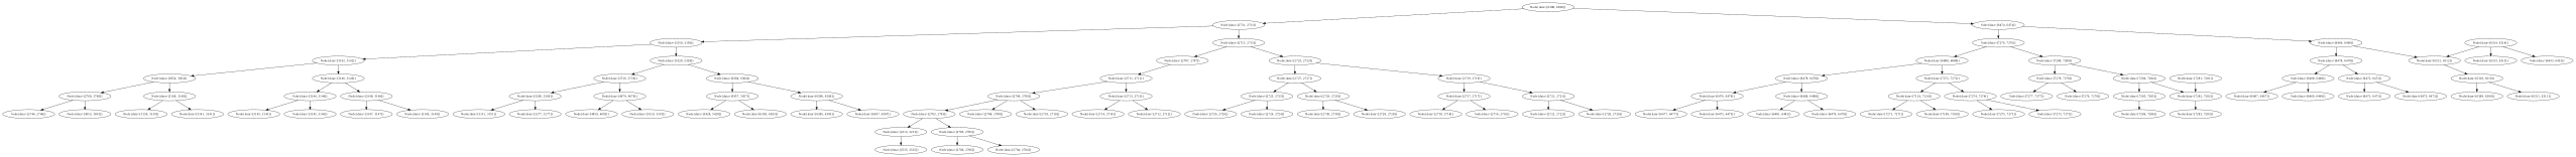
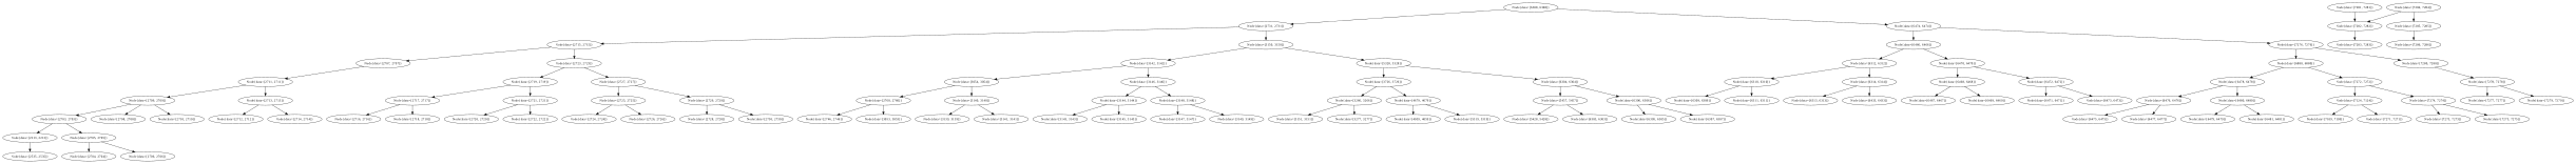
  digraph {
    fontname="Liberation Serif"
    node [fontname="Liberation Serif"]
    edge [fontname="Liberation Serif"]
    n1 [label="Node{data=[6308, 6308]}"]
    n2 [label="Node{data=[2731, 2731]}"]
    n3 [label="Node{data=[6474, 6474]}"]
    n4 [label="Node{data=[2715, 2715]}"]
    n5 [label="Node{data=[3150, 3150]}"]
    n6 [label="Node{data=[6466, 6466]}"]
    n7 [label="Node{data=[7276, 7276]}"]
    n8 [label="Node{data=[2707, 2707]}"]
    n9 [label="Node{data=[2723, 2723]}"]
    n10 [label="Node{data=[3142, 3142]}"]
    n11 [label="Node{data=[5328, 5328]}"]
    n12 [label="Node{data=[2711, 2711]}"]
    n13 [label="Node{data=[2719, 2719]}"]
    n14 [label="Node{data=[2727, 2727]}"]
    n15 [label="Node{data=[2703, 2703]}"]
    n16 [label="Node{data=[2213, 2213]}"]
    n17 [label="Node{data=[2705, 2705]}"]
    n18 [label="Node{data=[2709, 2709]}"]
    n19 [label="Node{data=[2713, 2713]}"]
    n20 [label="Node{data=[2535, 2535]}"]
    n21 [label="Node{data=[2704, 2704]}"]
    n22 [label="Node{data=[2706, 2706]}"]
    n23 [label="Node{data=[2708, 2708]}"]
    n24 [label="Node{data=[2710, 2710]}"]
    n25 [label="Node{data=[2712, 2712]}"]
    n26 [label="Node{data=[2714, 2714]}"]
    n27 [label="Node{data=[2717, 2717]}"]
    n28 [label="Node{data=[2721, 2721]}"]
    n29 [label="Node{data=[2725, 2725]}"]
    n30 [label="Node{data=[2729, 2729]}"]
    n31 [label="Node{data=[2716, 2716]}"]
    n32 [label="Node{data=[2718, 2718]}"]
    n33 [label="Node{data=[2720, 2720]}"]
    n34 [label="Node{data=[2722, 2722]}"]
    n35 [label="Node{data=[2724, 2724]}"]
    n36 [label="Node{data=[2726, 2726]}"]
    n37 [label="Node{data=[2728, 2728]}"]
    n38 [label="Node{data=[2730, 2730]}"]
    n39 [label="Node{data=[3054, 3054]}"]
    n40 [label="Node{data=[3146, 3146]}"]
    n41 [label="Node{data=[3726, 3726]}"]
    n42 [label="Node{data=[6304, 6304]}"]
    n43 [label="Node{data=[2760, 2760]}"]
    n44 [label="Node{data=[3140, 3140]}"]
    n45 [label="Node{data=[3144, 3144]}"]
    n46 [label="Node{data=[3148, 3148]}"]
    n47 [label="Node{data=[2746, 2746]}"]
    n48 [label="Node{data=[3053, 3053]}"]
    n49 [label="Node{data=[3139, 3139]}"]
    n50 [label="Node{data=[3141, 3141]}"]
    n51 [label="Node{data=[3143, 3143]}"]
    n52 [label="Node{data=[3145, 3145]}"]
    n53 [label="Node{data=[3147, 3147]}"]
    n54 [label="Node{data=[3149, 3149]}"]
    n55 [label="Node{data=[3266, 3266]}"]
    n56 [label="Node{data=[4679, 4679]}"]
    n57 [label="Node{data=[5457, 5457]}"]
    n58 [label="Node{data=[6306, 6306]}"]
    n59 [label="Node{data=[3151, 3151]}"]
    n60 [label="Node{data=[3277, 3277]}"]
    n61 [label="Node{data=[4059, 4059]}"]
    n62 [label="Node{data=[5319, 5319]}"]
    n63 [label="Node{data=[5428, 5428]}"]
    n64 [label="Node{data=[6303, 6303]}"]
    n65 [label="Node{data=[6305, 6305]}"]
    n66 [label="Node{data=[6307, 6307]}"]
    n67 [label="Node{data=[6312, 6312]}"]
    n68 [label="Node{data=[6470, 6470]}"]
    n69 [label="Node{data=[6880, 6880]}"]
    n70 [label="Node{data=[7280, 7280]}"]
    n71 [label="Node{data=[6310, 6310]}"]
    n72 [label="Node{data=[6314, 6314]}"]
    n73 [label="Node{data=[6468, 6468]}"]
    n74 [label="Node{data=[6472, 6472]}"]
    n75 [label="Node{data=[6309, 6309]}"]
    n76 [label="Node{data=[6311, 6311]}"]
    n77 [label="Node{data=[6313, 6313]}"]
    n78 [label="Node{data=[6433, 6433]}"]
    n79 [label="Node{data=[6467, 6467]}"]
    n80 [label="Node{data=[6469, 6469]}"]
    n81 [label="Node{data=[6471, 6471]}"]
    n82 [label="Node{data=[6473, 6473]}"]
    n83 [label="Node{data=[6478, 6478]}"]
    n84 [label="Node{data=[7272, 7272]}"]
    n85 [label="Node{data=[7278, 7278]}"]
    n86 [label="Node{data=[7284, 7284]}"]
    n87 [label="Node{data=[6476, 6476]}"]
    n88 [label="Node{data=[6480, 6480]}"]
    n89 [label="Node{data=[7124, 7124]}"]
    n90 [label="Node{data=[7274, 7274]}"]
    n91 [label="Node{data=[6475, 6475]}"]
    n92 [label="Node{data=[6477, 6477]}"]
    n93 [label="Node{data=[6479, 6479]}"]
    n94 [label="Node{data=[6481, 6481]}"]
    n95 [label="Node{data=[7109, 7109]}"]
    n96 [label="Node{data=[7271, 7271]}"]
    n97 [label="Node{data=[7273, 7273]}"]
    n98 [label="Node{data=[7275, 7275]}"]
    n99 [label="Node{data=[7277, 7277]}"]
    n100 [label="Node{data=[7279, 7279]}"]
    n101 [label="Node{data=[7282, 7282]}"]
    n102 [label="Node{data=[7285, 7285]}"]
    n103 [label="Node{data=[7283, 7283]}"]
    n104 [label="Node{data=[7286, 7286]}"]
    n105 [label="Node{data=[7281, 7281]}"]
    n1 -> n2
    n1 -> n3
    n2 -> n4
    n2 -> n5
    n3 -> n6
    n3 -> n7
    n4 -> n8
    n4 -> n9
    n5 -> n10
    n5 -> n11
    n6 -> n67
    n6 -> n68
    n7 -> n69
    n7 -> n70
    n8 -> n12
    n9 -> n13
    n9 -> n14
    n10 -> n39
    n10 -> n40
    n11 -> n41
    n11 -> n42
    n12 -> n18
    n12 -> n19
    n13 -> n27
    n13 -> n28
    n14 -> n29
    n14 -> n30
    n15 -> n16
    n15 -> n17
    n16 -> n20
    n17 -> n21
    n17 -> n22
    n18 -> n15
    n18 -> n23
    n18 -> n24
    n19 -> n25
    n19 -> n26
    n27 -> n31
    n27 -> n32
    n28 -> n33
    n28 -> n34
    n29 -> n35
    n29 -> n36
    n30 -> n37
    n30 -> n38
    n39 -> n43
    n39 -> n44
    n40 -> n45
    n40 -> n46
    n41 -> n55
    n41 -> n56
    n42 -> n57
    n42 -> n58
    n43 -> n47
    n43 -> n48
    n44 -> n49
    n44 -> n50
    n45 -> n51
    n45 -> n52
    n46 -> n53
    n46 -> n54
    n55 -> n59
    n55 -> n60
    n56 -> n61
    n56 -> n62
    n57 -> n63
    n57 -> n64
    n58 -> n65
    n58 -> n66
    n67 -> n71
-   n72 -> n67
+   n67 -> n72
    n68 -> n73
    n68 -> n74
    n69 -> n83
    n69 -> n84
    n70 -> n85
-   n70 -> n86
    n71 -> n75
    n71 -> n76
    n72 -> n77
    n72 -> n78
    n73 -> n79
    n73 -> n80
    n74 -> n81
    n74 -> n82
    n83 -> n87
    n83 -> n88
    n84 -> n89
    n84 -> n90
    n85 -> n99
    n85 -> n100
    n86 -> n101
    n86 -> n102
    n87 -> n91
    n87 -> n92
    n88 -> n93
    n88 -> n94
    n89 -> n95
    n89 -> n96
    n90 -> n97
    n90 -> n98
    n101 -> n103
    n102 -> n104
    n105 -> n101
  }
